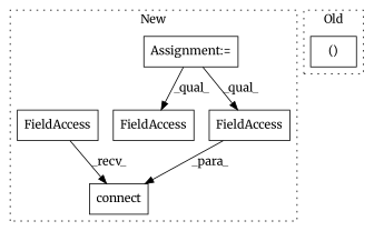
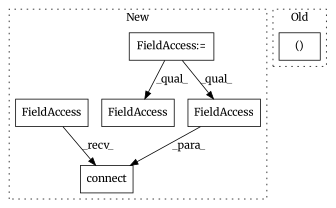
  digraph {
    fontname=Merriweather
    node [a=22 shape=box fontname=Merriweather]
    edge [fontname=Merriweather]
    n1 [a=32 l="8,1" label=connect s="4627,4671"]
-   n2 [a=7 l=1 label="Assignment:=" s=4388]
+   n2 [a=7 l=1 label="FieldAccess:=" s=4388]
    n3 [l=15 label=FieldAccess s=4611]
    n4 [l=34 label=FieldAccess s=4548]
    n5 [l=36 label=FieldAccess s=4635]
    n6 [a=106 l=28 label="()" s=4084]
    subgraph cluster_1 {
      label=New
      style=dotted
      n1
      n2
      n3
      n4
      n5
    }
    subgraph cluster_2 {
      label=Old
      style=dotted
      n6
    }
    n2 -> n4 [label=_qual_]
    n2 -> n5 [label=_qual_]
    n3 -> n1 [label=_recv_]
    n5 -> n1 [label=_para_]
  }
